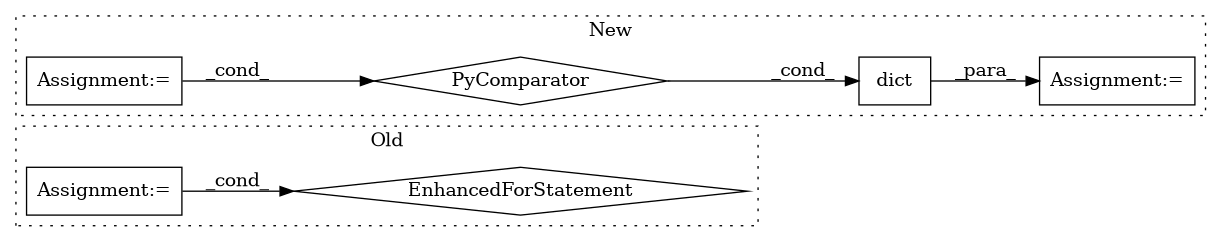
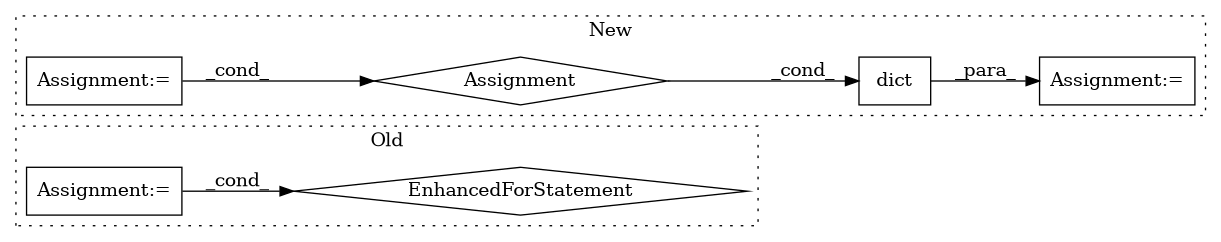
  digraph {
    rankdir=LR
    node [a=7 l="53,2" s="6927,7012" shape=box]
    n1 [a=70 label=EnhancedForStatement shape=diamond]
    n2 [label="Assignment:="]
    n3 [a=32 l="19,-8" label=dict s="6870,7039"]
    n4 [l=52 label="Assignment:=" s=6976]
    n5 [l=1 label="Assignment:=" s=6869]
-   n6 [a=113 l=52 label=PyComparator s=6976 shape=diamond]
+   n6 [a=113 l=52 label=Assignment s=6976 shape=diamond]
    subgraph cluster_1 {
      label=Old
      style=dotted
      n1
      n2
    }
    subgraph cluster_2 {
      label=New
      style=dotted
      n3
      n4
      n5
      n6
    }
    n2 -> n1 [label=_cond_]
    n3 -> n5 [label=_para_]
    n4 -> n6 [label=_cond_]
    n6 -> n3 [label=_cond_]
  }
